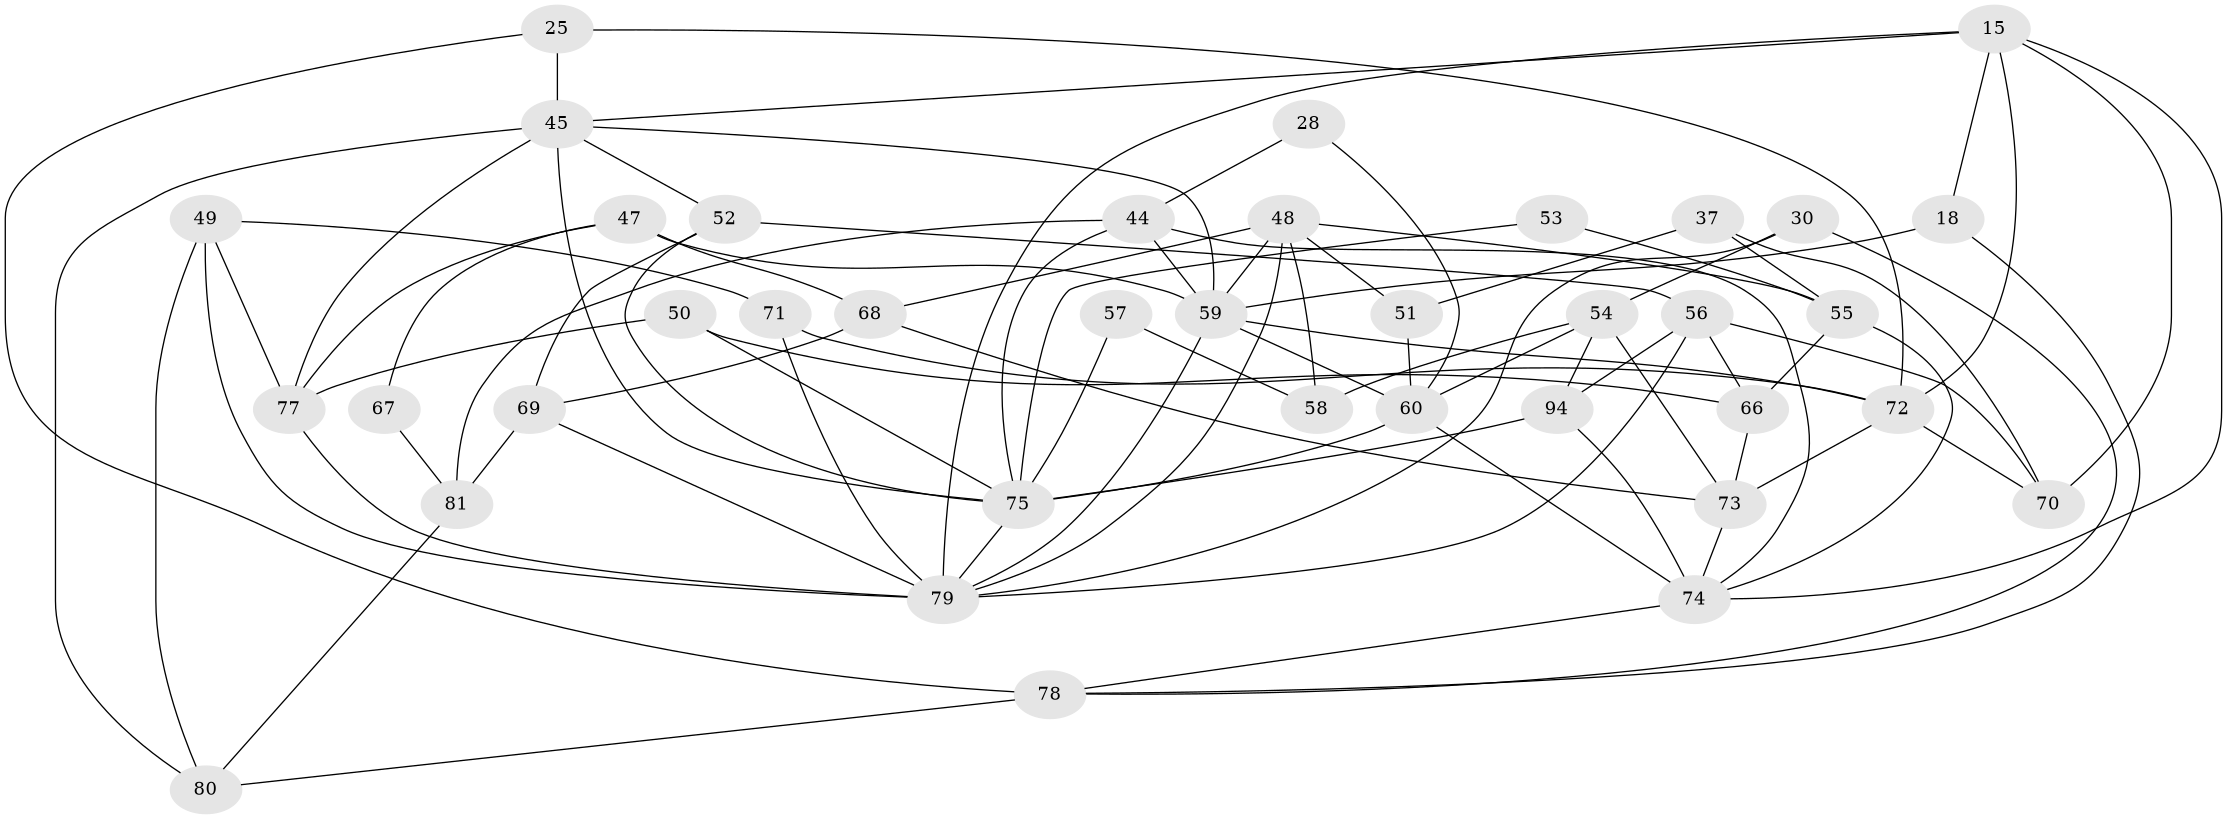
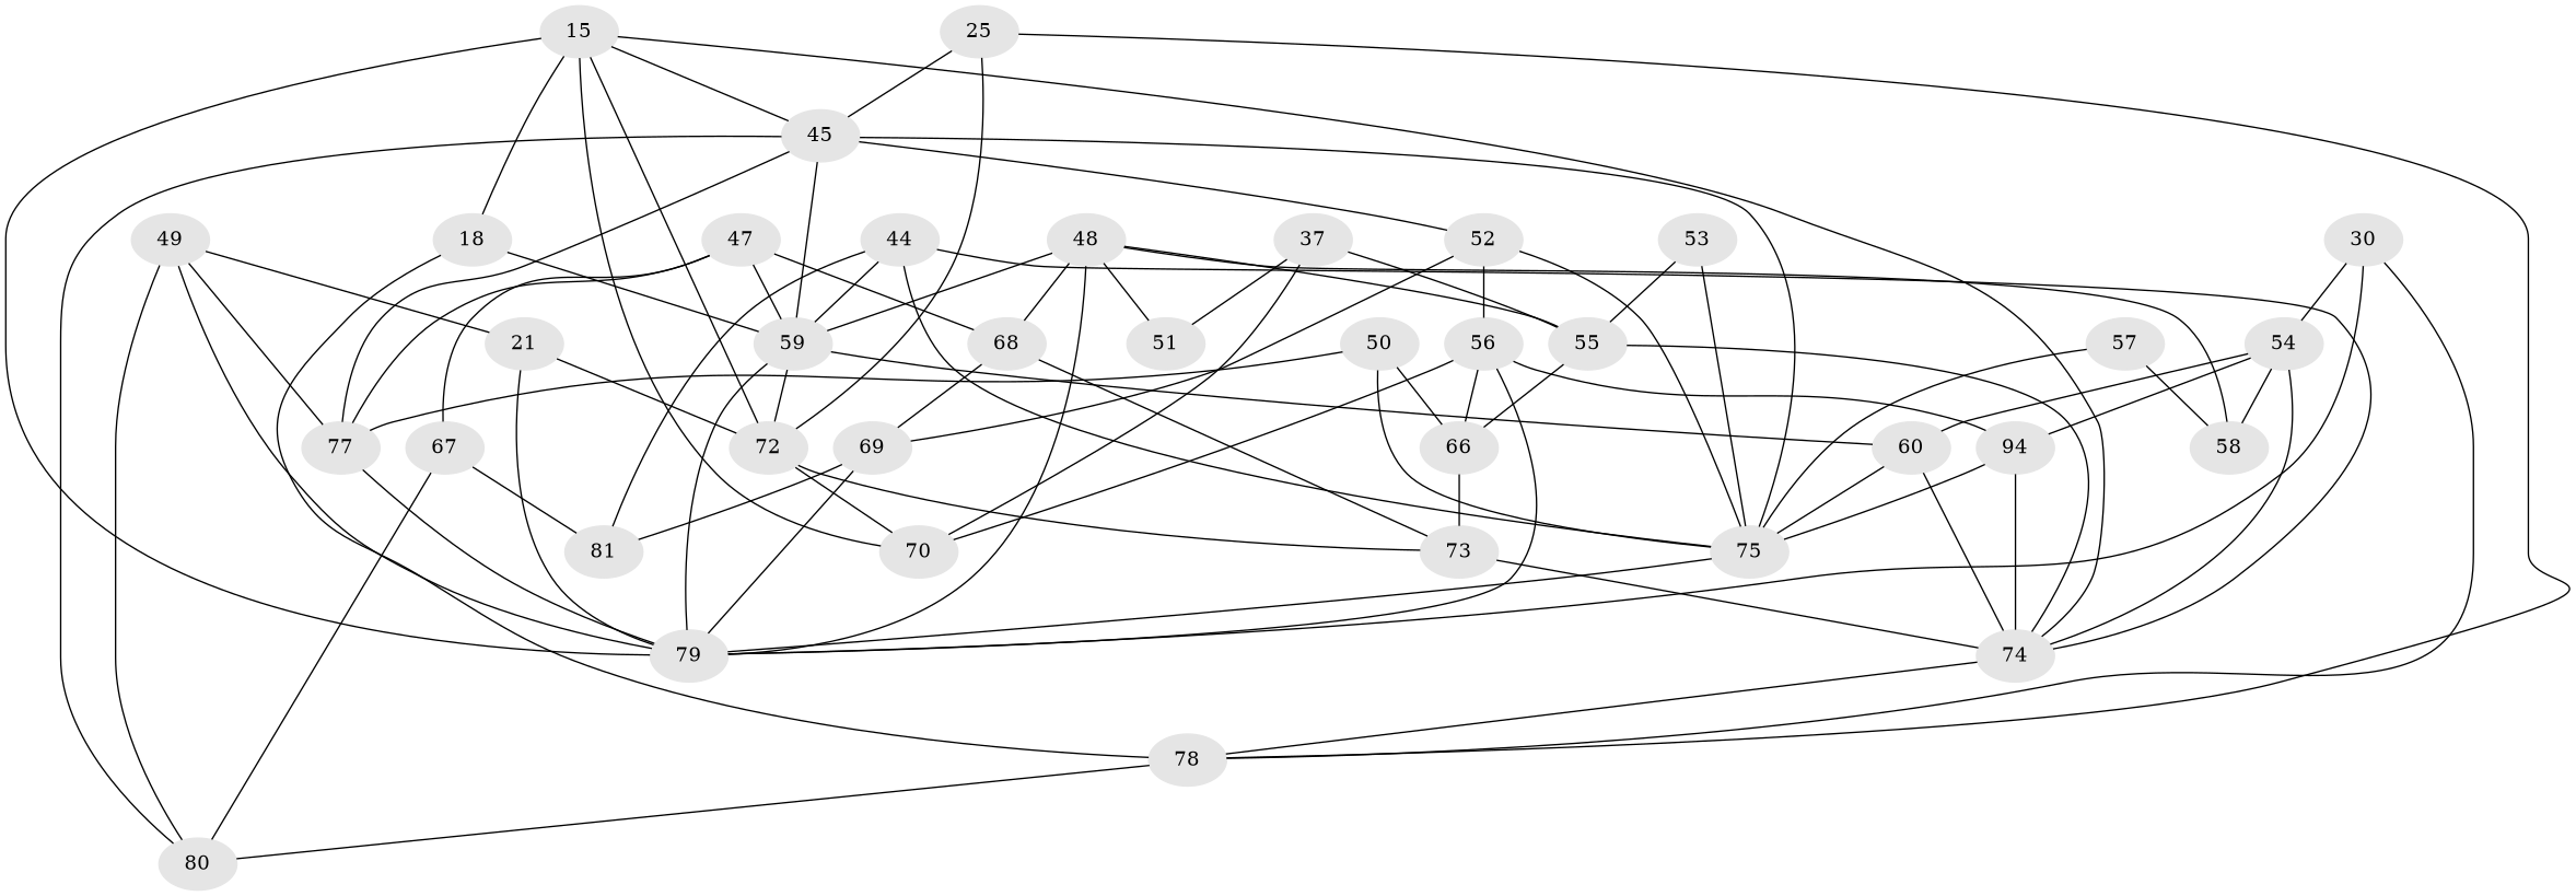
  graph {
    node [color=gray90 style=filled]
    15
    18
    45 [super="+5+21"]
    70
    72 [super="+61"]
    74 [super="+3+4+62+14"]
    79 [super="+10+76"]
    59 [super="+41"]
    78
    75 [super="+42+22+27+46"]
    52
    77 [super="+8"]
    80 [super="+12+19"]
    73 [super="+26+34"]
    48 [super="+33+39"]
    51 [super="+7"]
    55
    68 [super="+13"]
    58
    60 [super="+23"]
    25
    66
    44 [super="+31"]
    81
-   28
    54 [super="+40"]
    n27 [label=94 super="+20+43"]
    30
    37 [super="+6"]
    56 [super="+24"]
    69 [super="+65"]
    47
    67 [super="+32"]
    49 [super="+35+38"]
-   71
+   71 [label=21]
    50
    53
    57
    15 -- 18
    15 -- 45
    15 -- 70
    15 -- 72 [weight=2]
    15 -- 74
    15 -- 79 [weight=2]
    18 -- 59
    18 -- 78
    45 -- 59
    45 -- 75 [weight=2]
    45 -- 52
    45 -- 77
    45 -- 80 [weight=2]
    72 -- 70
    72 -- 73
    74 -- 78
    59 -- 72
    59 -- 79 [weight=2]
    59 -- 60 [weight=2]
    78 -- 80 [weight=2]
    75 -- 79
    52 -- 75
    52 -- 56 [weight=2]
    52 -- 69
    77 -- 79 [weight=2]
    73 -- 74 [weight=2]
    48 -- 79 [weight=2]
    48 -- 59 [weight=2]
    48 -- 51
    48 -- 55
    48 -- 68 [weight=2]
    48 -- 58
-   51 -- 60
    55 -- 74
    55 -- 66
    68 -- 73
    68 -- 69
    60 -- 74 [weight=2]
    60 -- 75
    25 -- 45
    25 -- 72
    25 -- 78
    66 -- 73
    44 -- 74
    44 -- 59 [weight=2]
    44 -- 75
    44 -- 81 [weight=2]
-   28 -- 60
-   28 -- 44
-   54 -- 73 [weight=2]
+   54 -- 74 [weight=2]
    54 -- 58
    54 -- 60 [weight=3]
    54 -- n27
    n27 -- 74 [weight=2]
    n27 -- 75 [weight=2]
    30 -- 79
    30 -- 78
    30 -- 54
    37 -- 70
    37 -- 51
    37 -- 55 [weight=2]
    56 -- 70
    56 -- 79
    56 -- 66
    56 -- n27
    69 -- 79
    69 -- 81 [weight=2]
    47 -- 59
    47 -- 77
    47 -- 68
    47 -- 67
-   81 -- 80 [weight=2]
+   67 -- 80 [weight=2]
    67 -- 81
    49 -- 79
    49 -- 77
    49 -- 80 [weight=2]
    49 -- 71
    71 -- 72
    71 -- 79
    50 -- 75
    50 -- 77
    50 -- 66
    53 -- 75 [weight=2]
    53 -- 55
    57 -- 75
    57 -- 58
  }
